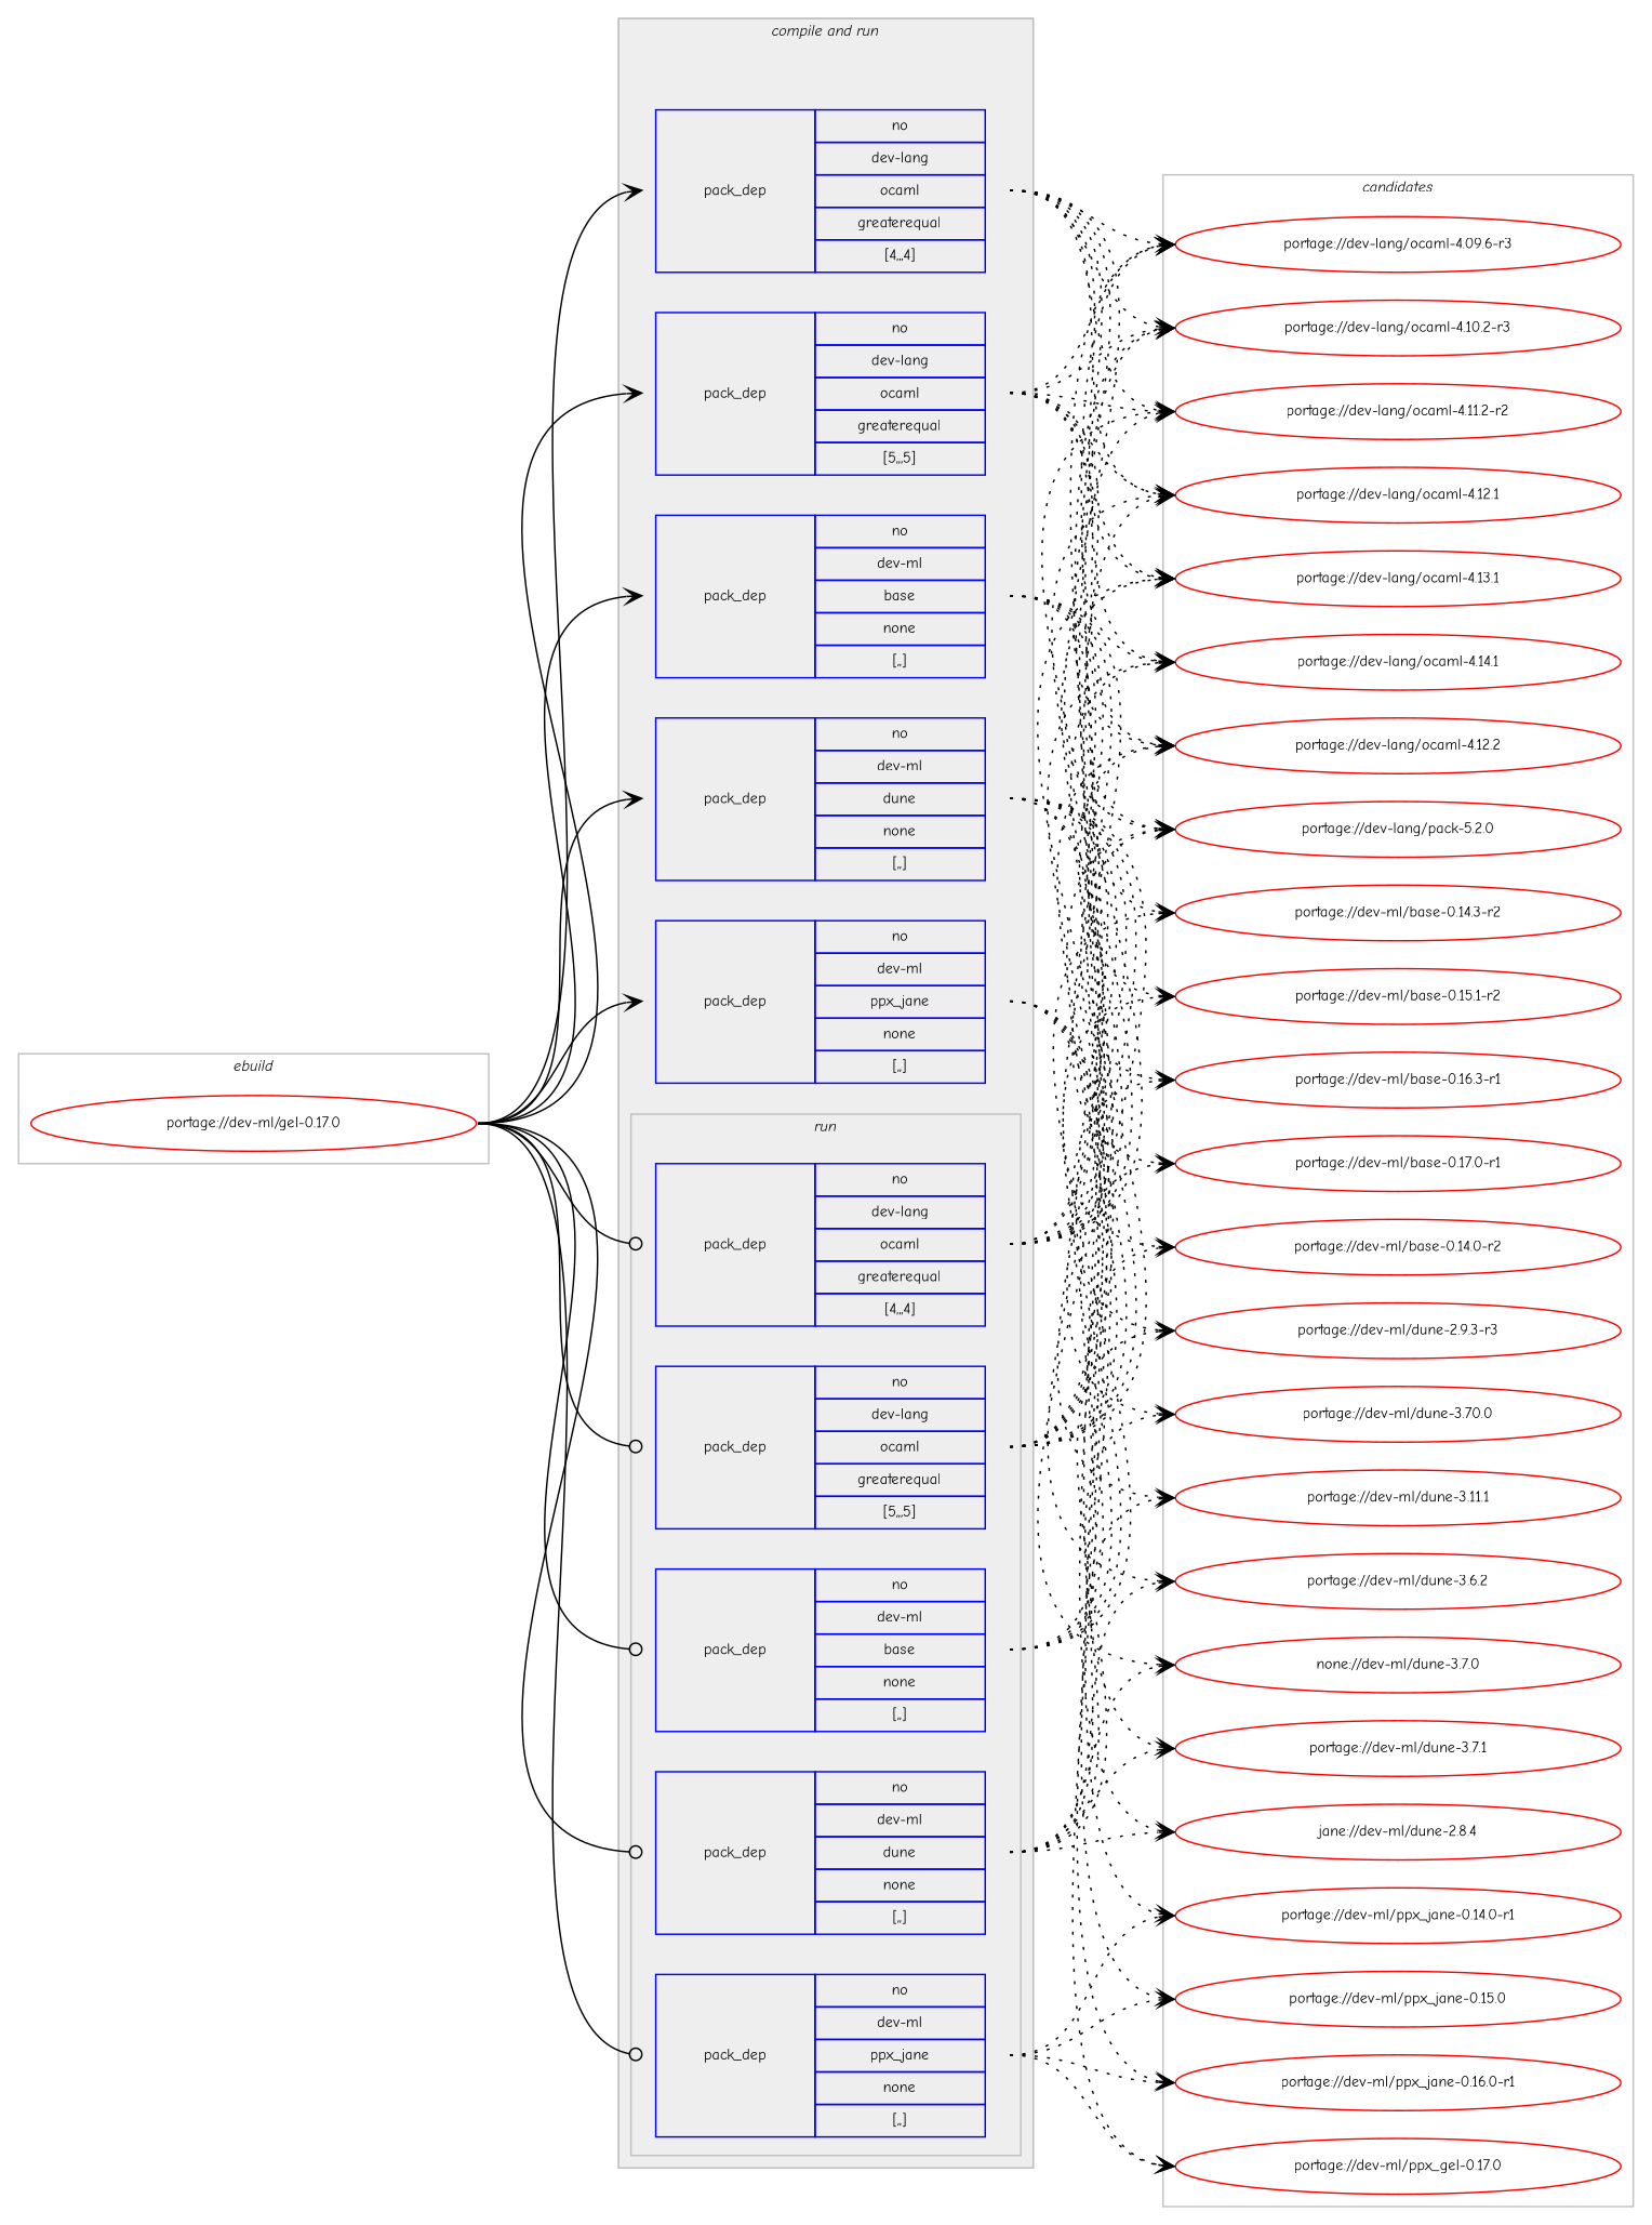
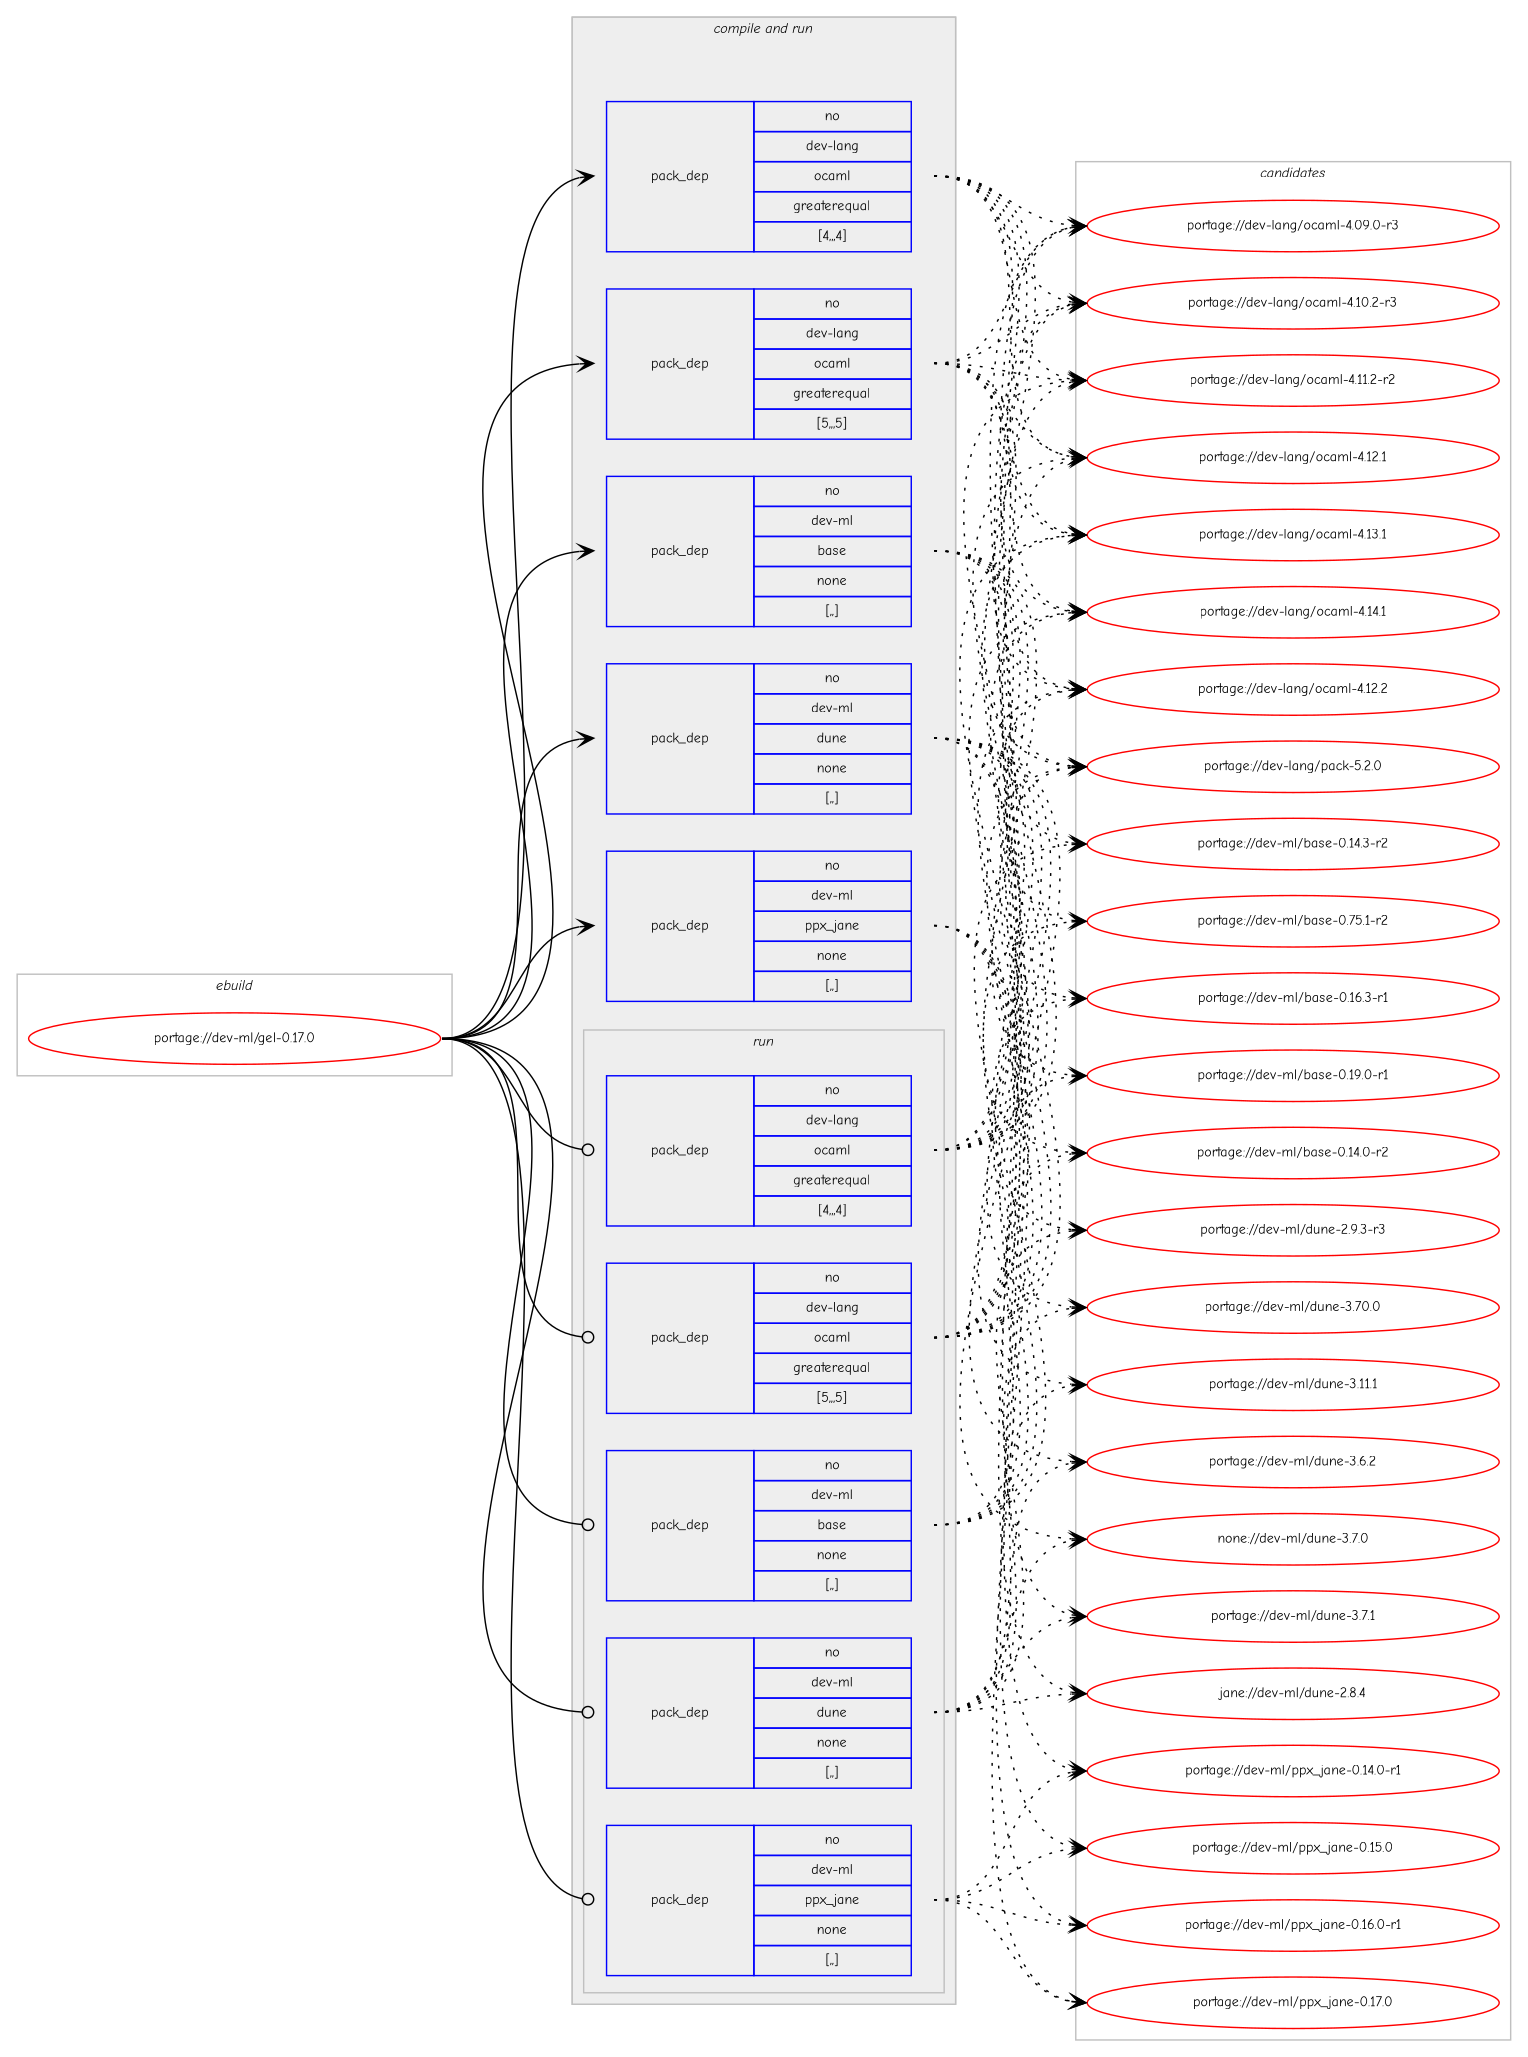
  digraph {
    compound=true
    concentrate=true
    fontname="Comic Neue"
    fontsize=10
    newrank=true
    rankdir=LR
    ranksep=1.5
    node [color=red fontname="Comic Neue" fontsize=10]
    edge [arrowhead=vee fontname="Comic Neue" headport=w style=dotted tailport=e weight=100]
    n1 [label="portage://dev-ml/gel-0.17.0" width=4]
    n2 [color=blue label=<<TABLE BORDER="0" CELLBORDER="1" CELLSPACING="0" CELLPADDING="4" WIDTH="220"><TR><TD ROWSPAN="6" CELLPADDING="30">pack_dep</TD></TR><TR><TD WIDTH="110">no</TD></TR><TR><TD>dev-lang</TD></TR><TR><TD>ocaml</TD></TR><TR><TD>greaterequal</TD></TR><TR><TD>[4,,,4]</TD></TR></TABLE>> shape=none]
    n3 [color=blue label=<<TABLE BORDER="0" CELLBORDER="1" CELLSPACING="0" CELLPADDING="4" WIDTH="220"><TR><TD ROWSPAN="6" CELLPADDING="30">pack_dep</TD></TR><TR><TD WIDTH="110">no</TD></TR><TR><TD>dev-lang</TD></TR><TR><TD>ocaml</TD></TR><TR><TD>greaterequal</TD></TR><TR><TD>[5,,,5]</TD></TR></TABLE>> shape=none]
    n4 [color=blue label=<<TABLE BORDER="0" CELLBORDER="1" CELLSPACING="0" CELLPADDING="4" WIDTH="220"><TR><TD ROWSPAN="6" CELLPADDING="30">pack_dep</TD></TR><TR><TD WIDTH="110">no</TD></TR><TR><TD>dev-ml</TD></TR><TR><TD>base</TD></TR><TR><TD>none</TD></TR><TR><TD>[,,]</TD></TR></TABLE>> shape=none]
    n5 [color=blue label=<<TABLE BORDER="0" CELLBORDER="1" CELLSPACING="0" CELLPADDING="4" WIDTH="220"><TR><TD ROWSPAN="6" CELLPADDING="30">pack_dep</TD></TR><TR><TD WIDTH="110">no</TD></TR><TR><TD>dev-ml</TD></TR><TR><TD>dune</TD></TR><TR><TD>none</TD></TR><TR><TD>[,,]</TD></TR></TABLE>> shape=none]
    n6 [color=blue label=<<TABLE BORDER="0" CELLBORDER="1" CELLSPACING="0" CELLPADDING="4" WIDTH="220"><TR><TD ROWSPAN="6" CELLPADDING="30">pack_dep</TD></TR><TR><TD WIDTH="110">no</TD></TR><TR><TD>dev-ml</TD></TR><TR><TD>ppx_jane</TD></TR><TR><TD>none</TD></TR><TR><TD>[,,]</TD></TR></TABLE>> shape=none]
    n7 [color=blue label=<<TABLE BORDER="0" CELLBORDER="1" CELLSPACING="0" CELLPADDING="4" WIDTH="220"><TR><TD ROWSPAN="6" CELLPADDING="30">pack_dep</TD></TR><TR><TD WIDTH="110">no</TD></TR><TR><TD>dev-lang</TD></TR><TR><TD>ocaml</TD></TR><TR><TD>greaterequal</TD></TR><TR><TD>[4,,,4]</TD></TR></TABLE>> shape=none]
    n8 [color=blue label=<<TABLE BORDER="0" CELLBORDER="1" CELLSPACING="0" CELLPADDING="4" WIDTH="220"><TR><TD ROWSPAN="6" CELLPADDING="30">pack_dep</TD></TR><TR><TD WIDTH="110">no</TD></TR><TR><TD>dev-lang</TD></TR><TR><TD>ocaml</TD></TR><TR><TD>greaterequal</TD></TR><TR><TD>[5,,,5]</TD></TR></TABLE>> shape=none]
    n9 [color=blue label=<<TABLE BORDER="0" CELLBORDER="1" CELLSPACING="0" CELLPADDING="4" WIDTH="220"><TR><TD ROWSPAN="6" CELLPADDING="30">pack_dep</TD></TR><TR><TD WIDTH="110">no</TD></TR><TR><TD>dev-ml</TD></TR><TR><TD>base</TD></TR><TR><TD>none</TD></TR><TR><TD>[,,]</TD></TR></TABLE>> shape=none]
    n10 [color=blue label=<<TABLE BORDER="0" CELLBORDER="1" CELLSPACING="0" CELLPADDING="4" WIDTH="220"><TR><TD ROWSPAN="6" CELLPADDING="30">pack_dep</TD></TR><TR><TD WIDTH="110">no</TD></TR><TR><TD>dev-ml</TD></TR><TR><TD>dune</TD></TR><TR><TD>none</TD></TR><TR><TD>[,,]</TD></TR></TABLE>> shape=none]
    n11 [color=blue label=<<TABLE BORDER="0" CELLBORDER="1" CELLSPACING="0" CELLPADDING="4" WIDTH="220"><TR><TD ROWSPAN="6" CELLPADDING="30">pack_dep</TD></TR><TR><TD WIDTH="110">no</TD></TR><TR><TD>dev-ml</TD></TR><TR><TD>ppx_jane</TD></TR><TR><TD>none</TD></TR><TR><TD>[,,]</TD></TR></TABLE>> shape=none]
-   n12 [label="portage://dev-lang/ocaml-4.09.6-r3" width=4]
+   n12 [label="portage://dev-lang/ocaml-4.09.0-r3" width=4]
    n13 [label="portage://dev-lang/ocaml-4.10.2-r3" width=4]
    n14 [label="portage://dev-lang/ocaml-4.11.2-r2" width=4]
    n15 [label="portage://dev-lang/ocaml-4.12.1" width=4]
    n16 [label="portage://dev-lang/ocaml-4.13.1" width=4]
    n17 [label="portage://dev-lang/ocaml-4.14.1" width=4]
    n18 [label="portage://dev-lang/ocaml-4.12.2" width=4]
    n19 [label="portage://dev-lang/pack-5.2.0" width=4]
    n20 [label="portage://dev-ml/base-0.14.0-r2" width=4]
    n21 [label="portage://dev-ml/base-0.14.3-r2" width=4]
-   n22 [label="portage://dev-ml/base-0.15.1-r2" width=4]
+   n22 [label="portage://dev-ml/base-0.75.1-r2" width=4]
    n23 [label="portage://dev-ml/base-0.16.3-r1" width=4]
-   n24 [label="portage://dev-ml/base-0.17.0-r1" width=4]
+   n24 [label="portage://dev-ml/base-0.19.0-r1" width=4]
    n25 [label="jane://dev-ml/dune-2.8.4" width=4]
    n26 [label="portage://dev-ml/dune-2.9.3-r3" width=4]
    n27 [label="portage://dev-ml/dune-3.70.0" width=4]
    n28 [label="portage://dev-ml/dune-3.11.1" width=4]
    n29 [label="portage://dev-ml/dune-3.6.2" width=4]
    n30 [label="none://dev-ml/dune-3.7.0" width=4]
    n31 [label="portage://dev-ml/dune-3.7.1" width=4]
    n32 [label="portage://dev-ml/ppx_jane-0.14.0-r1" width=4]
    n33 [label="portage://dev-ml/ppx_jane-0.15.0" width=4]
    n34 [label="portage://dev-ml/ppx_jane-0.16.0-r1" width=4]
-   n35 [label="portage://dev-ml/ppx_gel-0.17.0" width=4]
+   n35 [label="portage://dev-ml/ppx_jane-0.17.0" width=4]
    subgraph cluster_1 {
      color=gray
      label=<<i>ebuild</i>>
      rank=same
      n1
    }
    subgraph cluster_2 {
      color=gray
      label=<<i>dependencies</i>>
      subgraph cluster_3 {
        color=gray
        fillcolor="#eeeeee"
        label=<<i>compile</i>>
        style=filled
        subgraph sub_4 {
          color=gray
          fillcolor="#eeeeee"
          label=<<i>compile</i>>
          style=filled
          n2
        }
        subgraph sub_5 {
          color=gray
          fillcolor="#eeeeee"
          label=<<i>compile</i>>
          style=filled
          n3
        }
        subgraph sub_6 {
          color=gray
          fillcolor="#eeeeee"
          label=<<i>compile</i>>
          style=filled
          n4
        }
        subgraph sub_7 {
          color=gray
          fillcolor="#eeeeee"
          label=<<i>compile</i>>
          style=filled
          n5
        }
        subgraph sub_8 {
          color=gray
          fillcolor="#eeeeee"
          label=<<i>compile</i>>
          style=filled
          n6
        }
      }
      subgraph cluster_9 {
        color=gray
        fillcolor="#eeeeee"
        label=<<i>compile and run</i>>
        style=filled
      }
      subgraph cluster_10 {
        color=gray
        fillcolor="#eeeeee"
        label=<<i>run</i>>
        style=filled
        subgraph sub_11 {
          color=gray
          fillcolor="#eeeeee"
          label=<<i>run</i>>
          style=filled
          n7
        }
        subgraph sub_12 {
          color=gray
          fillcolor="#eeeeee"
          label=<<i>run</i>>
          style=filled
          n8
        }
        subgraph sub_13 {
          color=gray
          fillcolor="#eeeeee"
          label=<<i>run</i>>
          style=filled
          n9
        }
        subgraph sub_14 {
          color=gray
          fillcolor="#eeeeee"
          label=<<i>run</i>>
          style=filled
          n10
        }
        subgraph sub_15 {
          color=gray
          fillcolor="#eeeeee"
          label=<<i>run</i>>
          style=filled
          n11
        }
      }
    }
    subgraph cluster_16 {
      color=gray
      label=<<i>candidates</i>>
      rank=same
      subgraph sub_17 {
        color=black
        label=<<i>candidates</i>>
        nodesep=1
        rank=same
        n12
        n13
        n14
        n15
        n16
        n17
        n18
        n19
      }
      subgraph sub_18 {
        color=black
        label=<<i>candidates</i>>
        nodesep=1
        rank=same
        n12
        n13
        n14
        n15
        n16
        n17
        n18
        n19
      }
      subgraph sub_19 {
        color=black
        label=<<i>candidates</i>>
        nodesep=1
        rank=same
        n20
        n21
        n22
        n23
        n24
      }
      subgraph sub_20 {
        color=black
        label=<<i>candidates</i>>
        nodesep=1
        rank=same
        n25
        n26
        n27
        n28
        n29
        n30
        n31
      }
      subgraph sub_21 {
        color=black
        label=<<i>candidates</i>>
        nodesep=1
        rank=same
        n32
        n33
        n34
        n35
      }
      subgraph sub_22 {
        color=black
        label=<<i>candidates</i>>
        nodesep=1
        rank=same
        n12
        n13
        n14
        n15
        n16
        n17
        n18
        n19
      }
      subgraph sub_23 {
        color=black
        label=<<i>candidates</i>>
        nodesep=1
        rank=same
        n12
        n13
        n14
        n15
        n16
        n17
        n18
        n19
      }
      subgraph sub_24 {
        color=black
        label=<<i>candidates</i>>
        nodesep=1
        rank=same
        n20
        n21
        n22
        n23
        n24
      }
      subgraph sub_25 {
        color=black
        label=<<i>candidates</i>>
        nodesep=1
        rank=same
        n25
        n26
        n27
        n28
        n29
        n30
        n31
      }
      subgraph sub_26 {
        color=black
        label=<<i>candidates</i>>
        nodesep=1
        rank=same
        n32
        n33
        n34
        n35
      }
    }
    n1 -> n2 [style=solid weight=20]
    n1 -> n3 [style=solid weight=20]
    n1 -> n4 [style=solid weight=20]
    n1 -> n5 [style=solid weight=20]
    n1 -> n6 [style=solid weight=20]
    n1 -> n7 [arrowhead=odot style=solid weight=20]
    n1 -> n8 [arrowhead=odot style=solid weight=20]
    n1 -> n9 [arrowhead=odot style=solid weight=20]
    n1 -> n10 [arrowhead=odot style=solid weight=20]
    n1 -> n11 [arrowhead=odot style=solid weight=20]
    n2 -> n12
    n2 -> n13
    n2 -> n14
    n2 -> n15
    n2 -> n16
    n2 -> n17
    n2 -> n18
    n2 -> n19
    n3 -> n12
    n3 -> n13
    n3 -> n14
    n3 -> n15
    n3 -> n16
    n3 -> n17
    n3 -> n18
    n3 -> n19
    n4 -> n20
    n4 -> n21
    n4 -> n22
    n4 -> n23
    n4 -> n24
    n5 -> n25
    n5 -> n26
    n5 -> n27
    n5 -> n28
    n5 -> n29
    n5 -> n30
    n5 -> n31
    n6 -> n32
    n6 -> n33
    n6 -> n34
    n6 -> n35
    n7 -> n12
    n7 -> n13
    n7 -> n14
    n7 -> n15
    n7 -> n16
    n7 -> n17
    n7 -> n18
    n7 -> n19
    n8 -> n12
    n8 -> n13
    n8 -> n14
    n8 -> n15
    n8 -> n16
    n8 -> n17
    n8 -> n18
    n8 -> n19
    n9 -> n20
    n9 -> n21
    n9 -> n22
    n9 -> n23
    n9 -> n24
    n10 -> n25
    n10 -> n26
    n10 -> n27
    n10 -> n28
    n10 -> n29
    n10 -> n30
    n10 -> n31
    n11 -> n32
    n11 -> n33
    n11 -> n34
    n11 -> n35
  }
